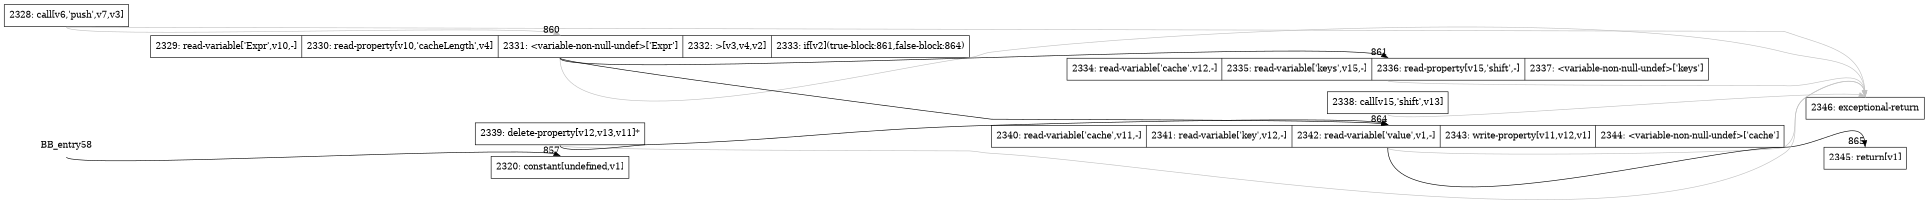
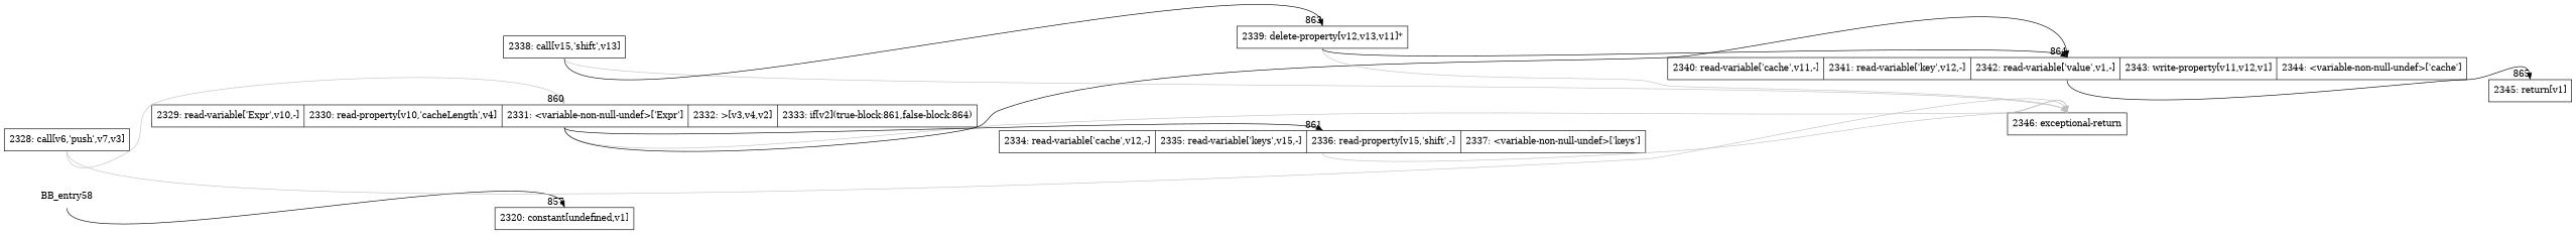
  digraph {
    rankdir=LR
    node [shape=record]
    edge [headport=n tailport=s color=gray]
    n1 [label=BB_entry58 shape=none]
    n2 [label="{2320: constant[undefined,v1]}"]
    n3 [label="{2328: call[v6,'push',v7,v3]}"]
    n4 [label="{2346: exceptional-return}"]
    n5 [label="{2329: read-variable['Expr',v10,-]|2330: read-property[v10,'cacheLength',v4]|2331: \<variable-non-null-undef\>['Expr']|2332: \>[v3,v4,v2]|2333: if[v2](true-block:861,false-block:864)}"]
    n6 [label="{2334: read-variable['cache',v12,-]|2335: read-variable['keys',v15,-]|2336: read-property[v15,'shift',-]|2337: \<variable-non-null-undef\>['keys']}"]
    n7 [label="{2340: read-variable['cache',v11,-]|2341: read-variable['key',v12,-]|2342: read-variable['value',v1,-]|2343: write-property[v11,v12,v1]|2344: \<variable-non-null-undef\>['cache']}"]
    n8 [label="{2345: return[v1]}"]
    n9 [label="{2338: call[v15,'shift',v13]}"]
    n10 [label="{2339: delete-property[v12,v13,v11]*}"]
    n1 -> n2 [headlabel="    857" color=""]
    n3 -> n4
    n3 -> n5 [headlabel="      860"]
    n5 -> n4
    n5 -> n6 [headlabel="      861" color=""]
    n5 -> n7 [headlabel="      864" color=""]
    n6 -> n4
-   n7 -> n4
    n7 -> n8 [headlabel="      865" color=""]
    n9 -> n4
+   n9 -> n10 [headlabel="      863" color=""]
    n10 -> n4
    n10 -> n7 [color=""]
  }
